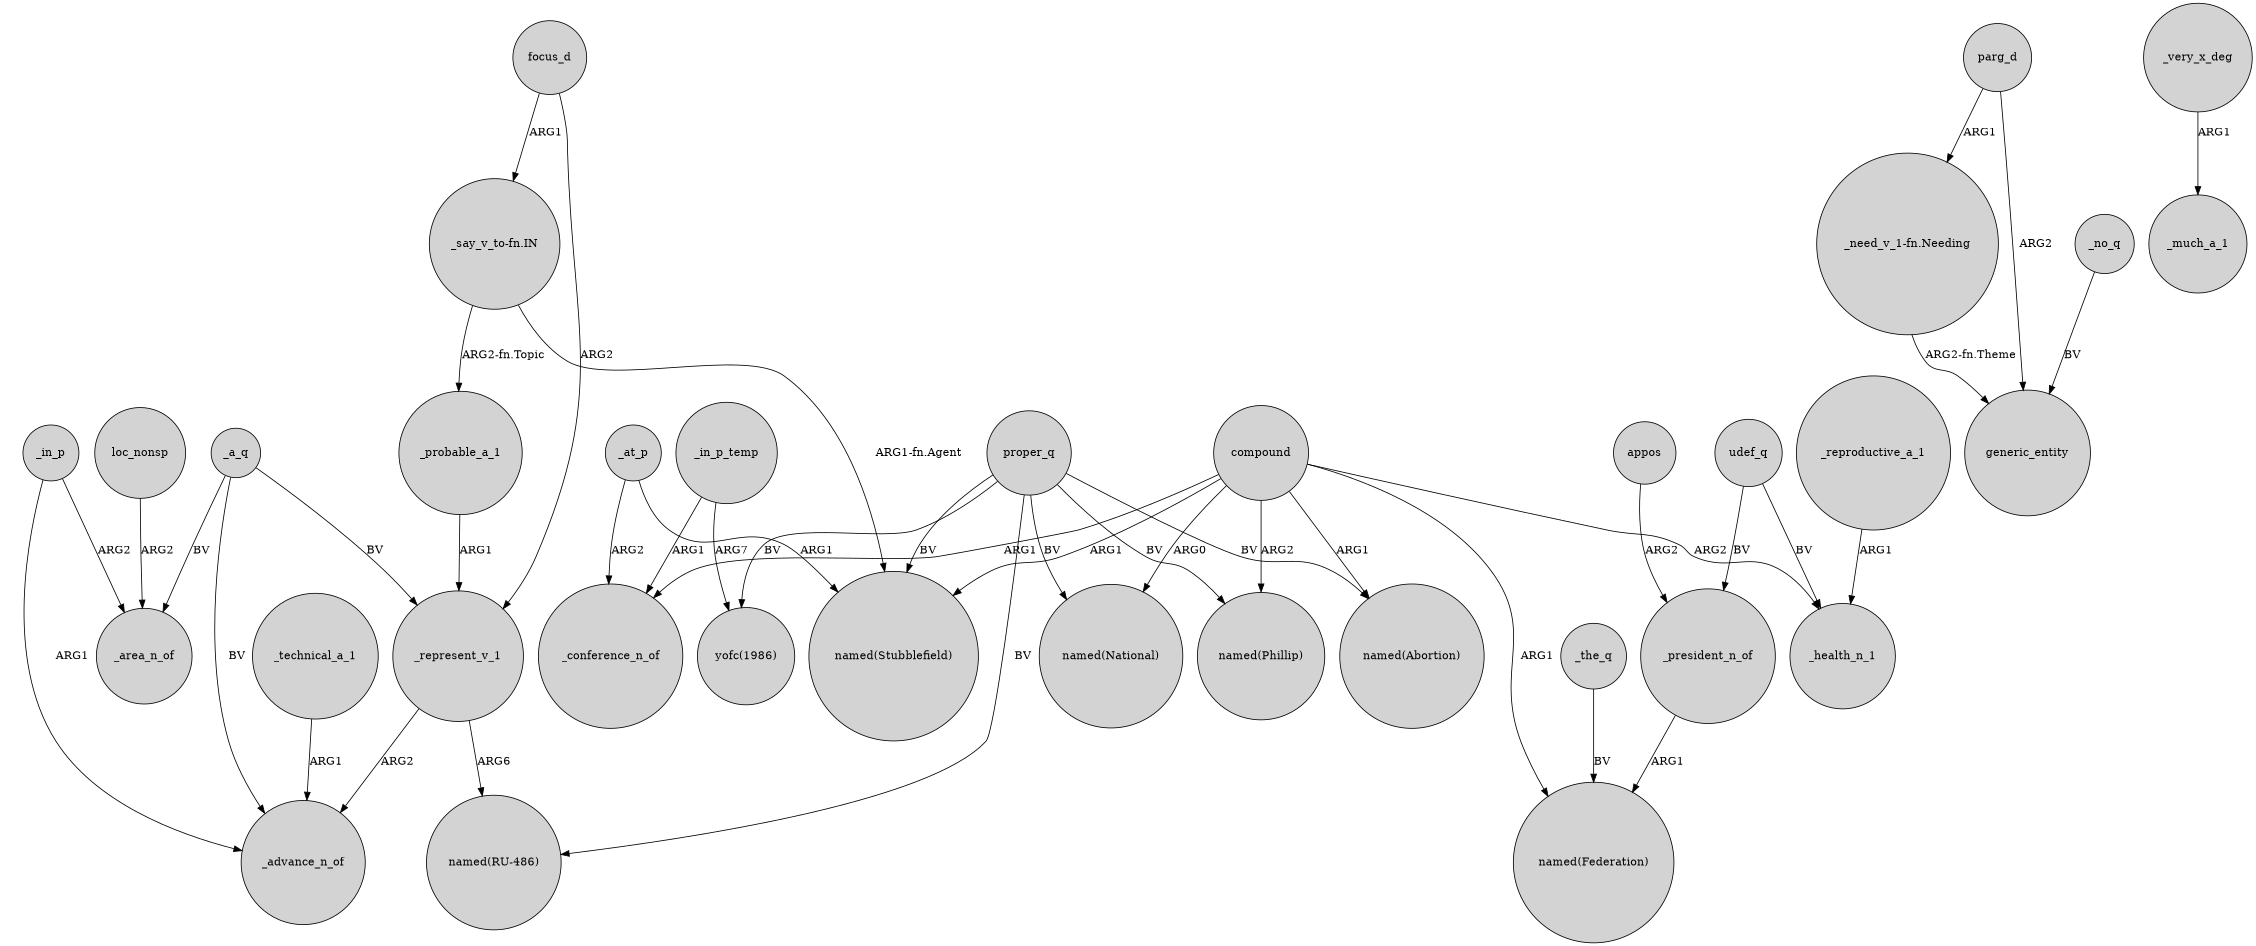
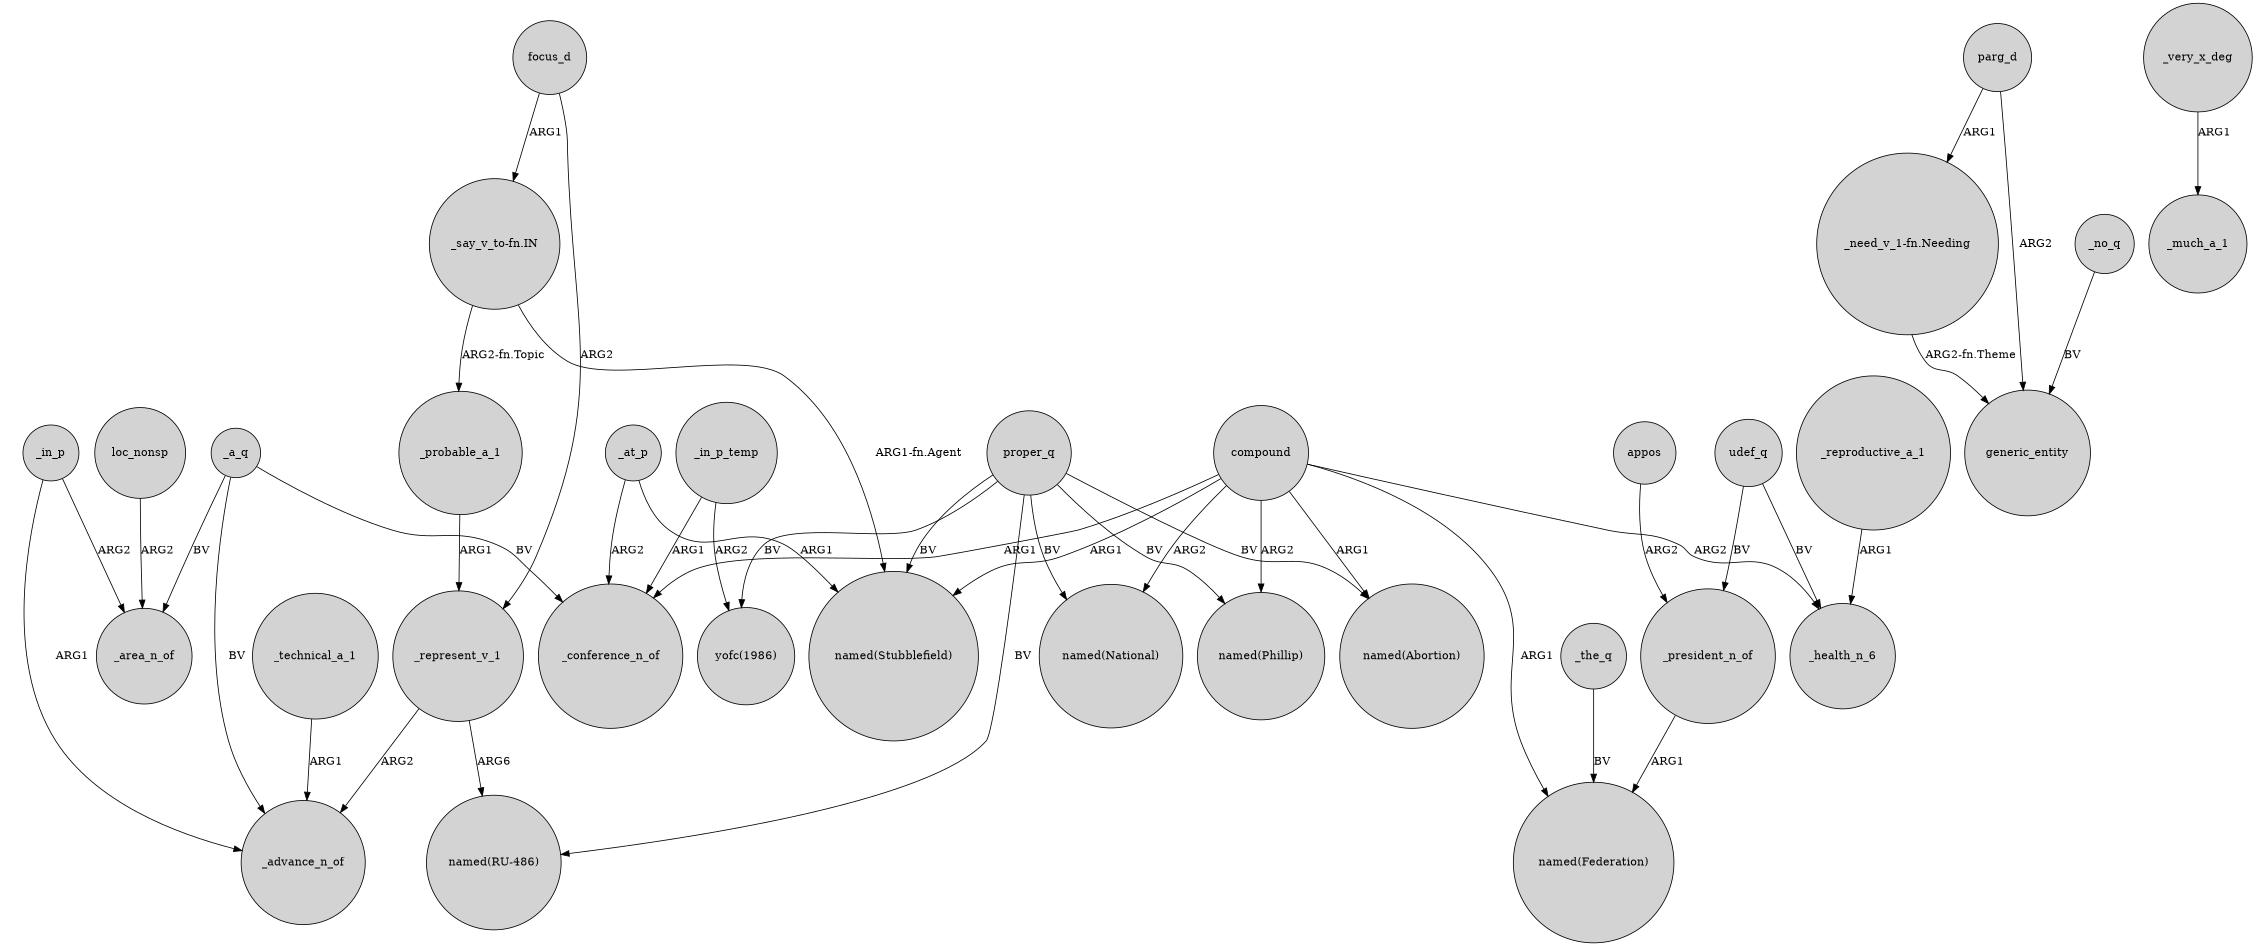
  digraph {
    node [shape=circle style=filled]
    _in_p
    _advance_n_of
    _area_n_of
    "_need_v_1-fn.Needing"
    generic_entity
    _in_p_temp
    "yofc(1986)"
    _conference_n_of
    loc_nonsp
    _the_q
    "named(Federation)"
    _a_q
    _represent_v_1
    "named(RU-486)"
    compound
    "named(Stubblefield)"
    "named(National)"
    "named(Abortion)"
    "named(Phillip)"
-   _health_n_1
+   _health_n_1 [label=_health_n_6]
    parg_d
    proper_q
    appos
    _president_n_of
    "_say_v_to-fn.IN"
    _probable_a_1
    _no_q
    _technical_a_1
    _at_p
    udef_q
    focus_d
    _very_x_deg
    _much_a_1
    _reproductive_a_1
    _in_p -> _advance_n_of [label=ARG1]
    _in_p -> _area_n_of [label=ARG2]
    "_need_v_1-fn.Needing" -> generic_entity [label="ARG2-fn.Theme"]
-   _in_p_temp -> "yofc(1986)" [label=ARG7]
+   _in_p_temp -> "yofc(1986)" [label=ARG2]
    _in_p_temp -> _conference_n_of [label=ARG1]
    loc_nonsp -> _area_n_of [label=ARG2]
    _the_q -> "named(Federation)" [label=BV]
    _a_q -> _advance_n_of [label=BV]
    _a_q -> _area_n_of [label=BV]
-   _a_q -> _represent_v_1 [label=BV]
+   _a_q -> _conference_n_of [label=BV]
    _represent_v_1 -> _advance_n_of [label=ARG2]
    _represent_v_1 -> "named(RU-486)" [label=ARG6]
    compound -> _conference_n_of [label=ARG1]
    compound -> "named(Federation)" [label=ARG1]
    compound -> "named(Stubblefield)" [label=ARG1]
-   compound -> "named(National)" [label=ARG0]
+   compound -> "named(National)" [label=ARG2]
    compound -> "named(Abortion)" [label=ARG1]
    compound -> "named(Phillip)" [label=ARG2]
    compound -> _health_n_1 [label=ARG2]
    parg_d -> "_need_v_1-fn.Needing" [label=ARG1]
    parg_d -> generic_entity [label=ARG2]
    proper_q -> "yofc(1986)" [label=BV]
    proper_q -> "named(RU-486)" [label=BV]
    proper_q -> "named(Stubblefield)" [label=BV]
    proper_q -> "named(National)" [label=BV]
    proper_q -> "named(Abortion)" [label=BV]
    proper_q -> "named(Phillip)" [label=BV]
    appos -> _president_n_of [label=ARG2]
    _president_n_of -> "named(Federation)" [label=ARG1]
    "_say_v_to-fn.IN" -> "named(Stubblefield)" [label="ARG1-fn.Agent"]
    "_say_v_to-fn.IN" -> _probable_a_1 [label="ARG2-fn.Topic"]
    _probable_a_1 -> _represent_v_1 [label=ARG1]
    _no_q -> generic_entity [label=BV]
    _technical_a_1 -> _advance_n_of [label=ARG1]
    _at_p -> _conference_n_of [label=ARG2]
    _at_p -> "named(Stubblefield)" [label=ARG1]
    udef_q -> _health_n_1 [label=BV]
    udef_q -> _president_n_of [label=BV]
    focus_d -> _represent_v_1 [label=ARG2]
    focus_d -> "_say_v_to-fn.IN" [label=ARG1]
    _very_x_deg -> _much_a_1 [label=ARG1]
    _reproductive_a_1 -> _health_n_1 [label=ARG1]
  }
